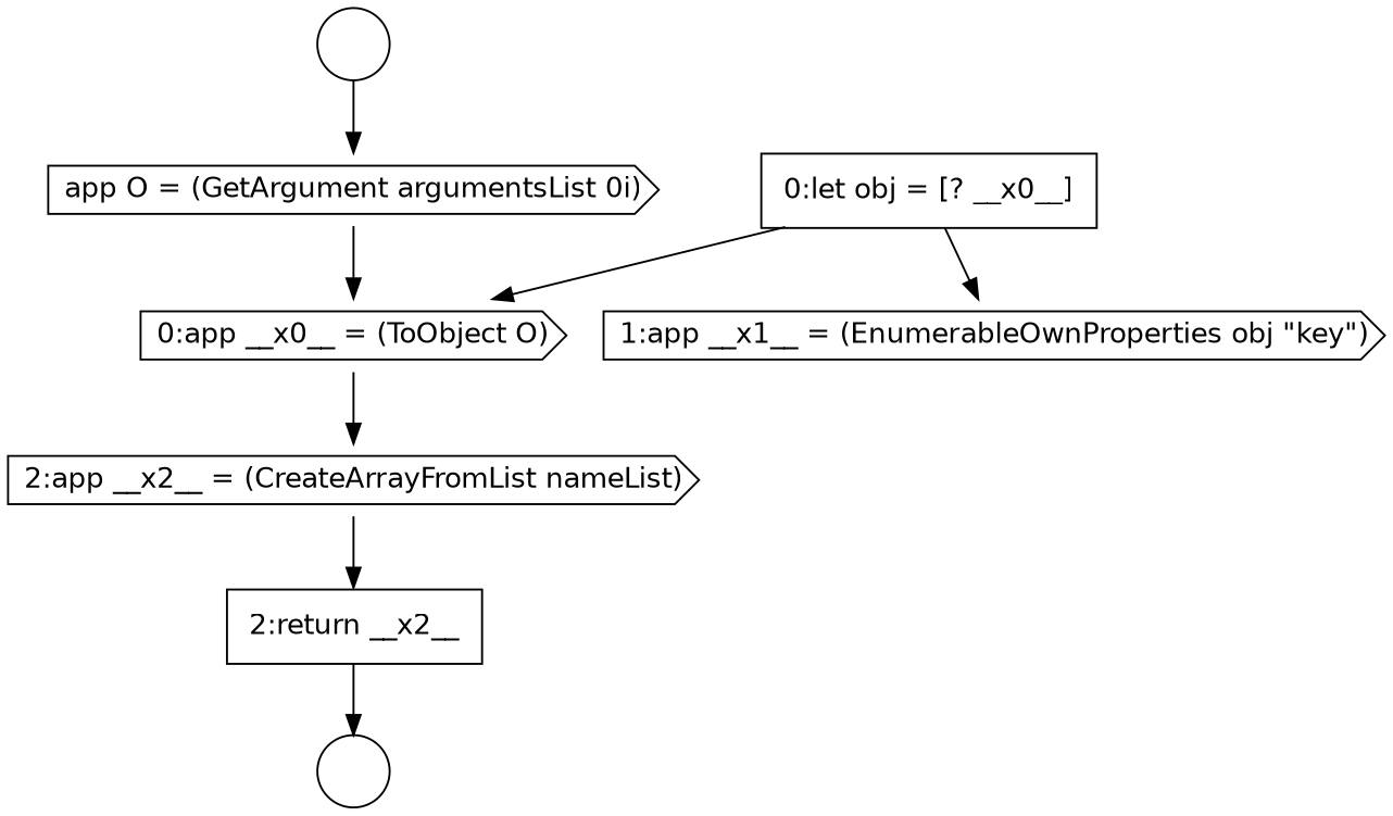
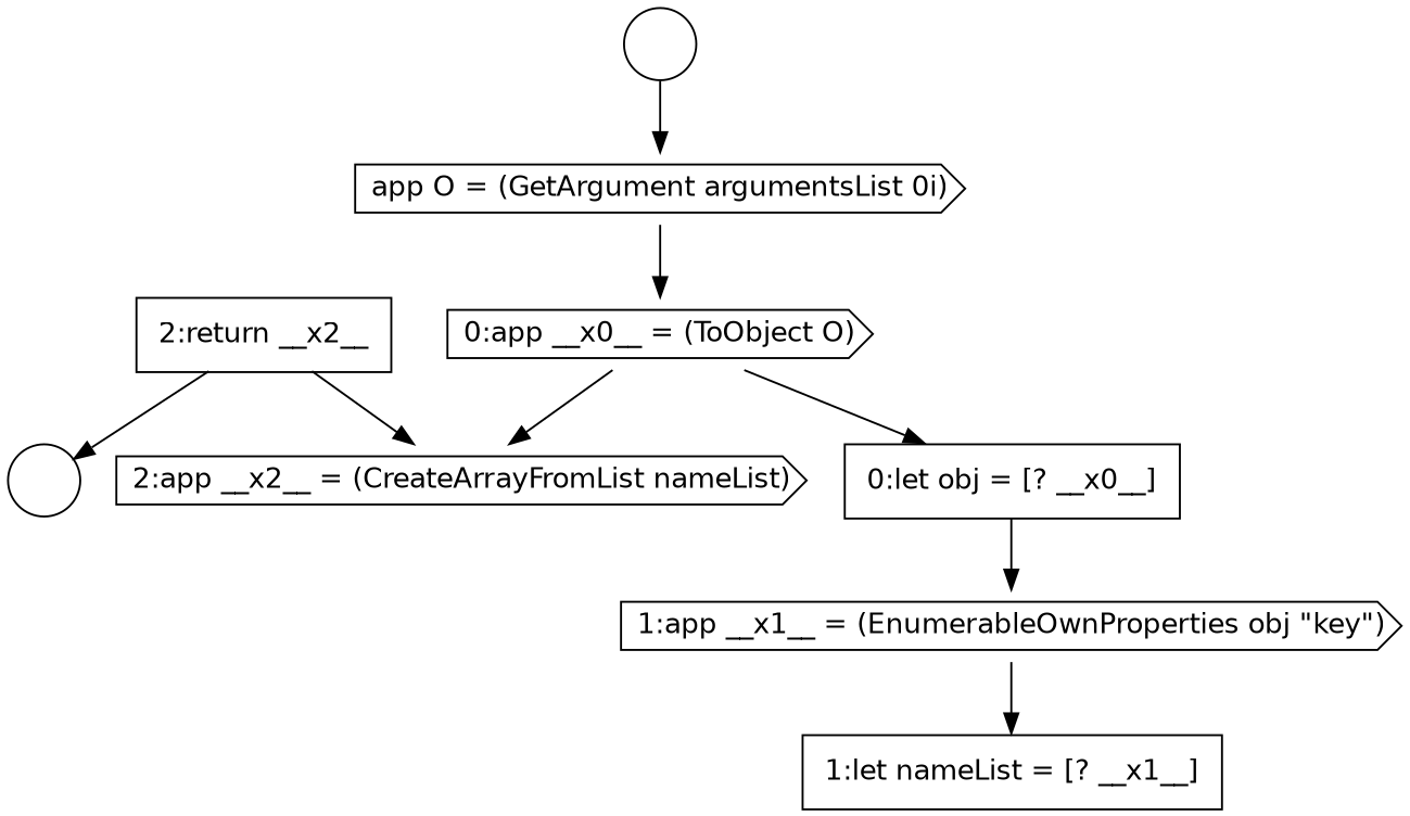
  digraph {
    fontname="DejaVu Sans"
    node [color=black fillcolor=white fontname="DejaVu Sans" shape=cds style=filled]
    edge [color=black fontname="DejaVu Sans"]
    n1 [label=<<font color="black">app O = (GetArgument argumentsList 0i)</font>>]
    n2 [label=<<font color="black">0:app __x0__ = (ToObject O)</font>>]
    n3 [label=<<font color="black">2:app __x2__ = (CreateArrayFromList nameList)</font>>]
    n4 [label=<<font color="black">     <table border="0" cellborder="1" cellspacing="0" cellpadding="10">       <tr><td align="left">0:let obj = [? __x0__]</td></tr>     </table>   </font>> margin=0 shape=none]
    n5 [label=" " shape=circle]
    n6 [label=<<font color="black">     <table border="0" cellborder="1" cellspacing="0" cellpadding="10">       <tr><td align="left">2:return __x2__</td></tr>     </table>   </font>> margin=0 shape=none]
    n7 [label=" " shape=circle]
    n8 [label=<<font color="black">1:app __x1__ = (EnumerableOwnProperties obj &quot;key&quot;)</font>>]
+   n9 [label=<<font color="black">     <table border="0" cellborder="1" cellspacing="0" cellpadding="10">       <tr><td align="left">1:let nameList = [? __x1__]</td></tr>     </table>   </font>> margin=0 shape=none]
    n1 -> n2
    n2 -> n3
-   n4 -> n2
-   n3 -> n6
+   n2 -> n4
+   n6 -> n3
    n4 -> n8
    n5 -> n1
    n6 -> n7
+   n8 -> n9
  }
